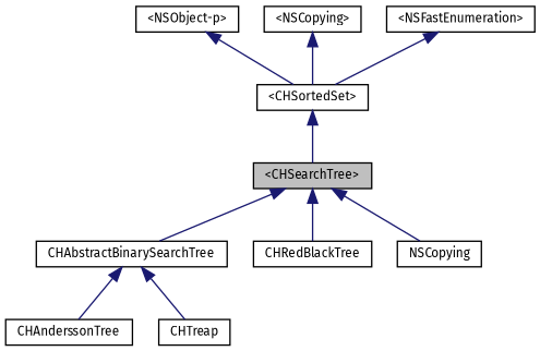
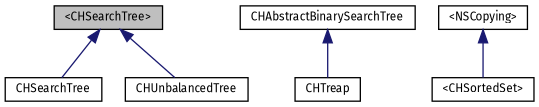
  digraph {
    fontname="Fira Sans"
    node [color=black fontname="Fira Sans" fontsize=9 shape=record]
    edge [color=midnightblue dir=back fontname="Fira Sans" fontsize=9 labelfontname=LucidaGrande labelfontsize=9 style=solid]
    n1 [fillcolor=grey75 fontcolor=black height=0.2 label="\<CHSearchTree\>" style=filled width=0.4]
    n2 [height=0.2 label=CHAbstractBinarySearchTree width=0.4]
-   n3 [height=0.2 label=CHRedBlackTree width=0.4]
-   n4 [height=0.2 label=NSCopying width=0.4]
-   n5 [height=0.2 label=CHAnderssonTree width=0.4]
+   n3 [height=0.2 label=CHSearchTree width=0.4]
+   n4 [height=0.2 label=CHUnbalancedTree width=0.4]
    n6 [height=0.2 label=CHTreap width=0.4]
    n7 [height=0.2 label="\<CHSortedSet\>" width=0.4]
-   n8 [height=0.2 label="\<NSObject-p\>" width=0.4]
    n9 [height=0.2 label="\<NSCopying\>" width=0.4]
-   n10 [height=0.2 label="\<NSFastEnumeration\>" width=0.4]
-   n1 -> n2
    n1 -> n3
    n1 -> n4
-   n2 -> n5
    n2 -> n6
-   n7 -> n1
-   n8 -> n7
    n9 -> n7
-   n10 -> n7
  }
